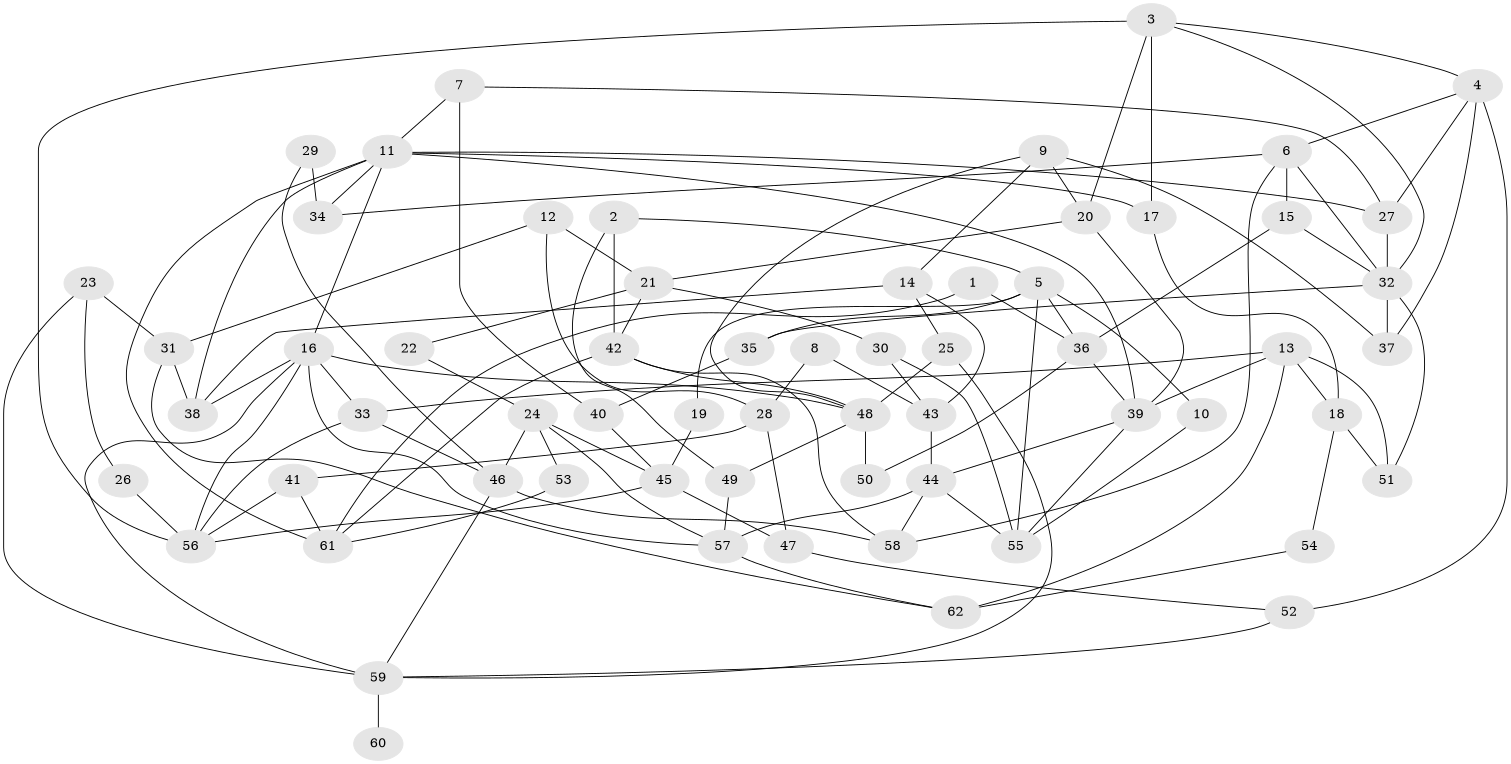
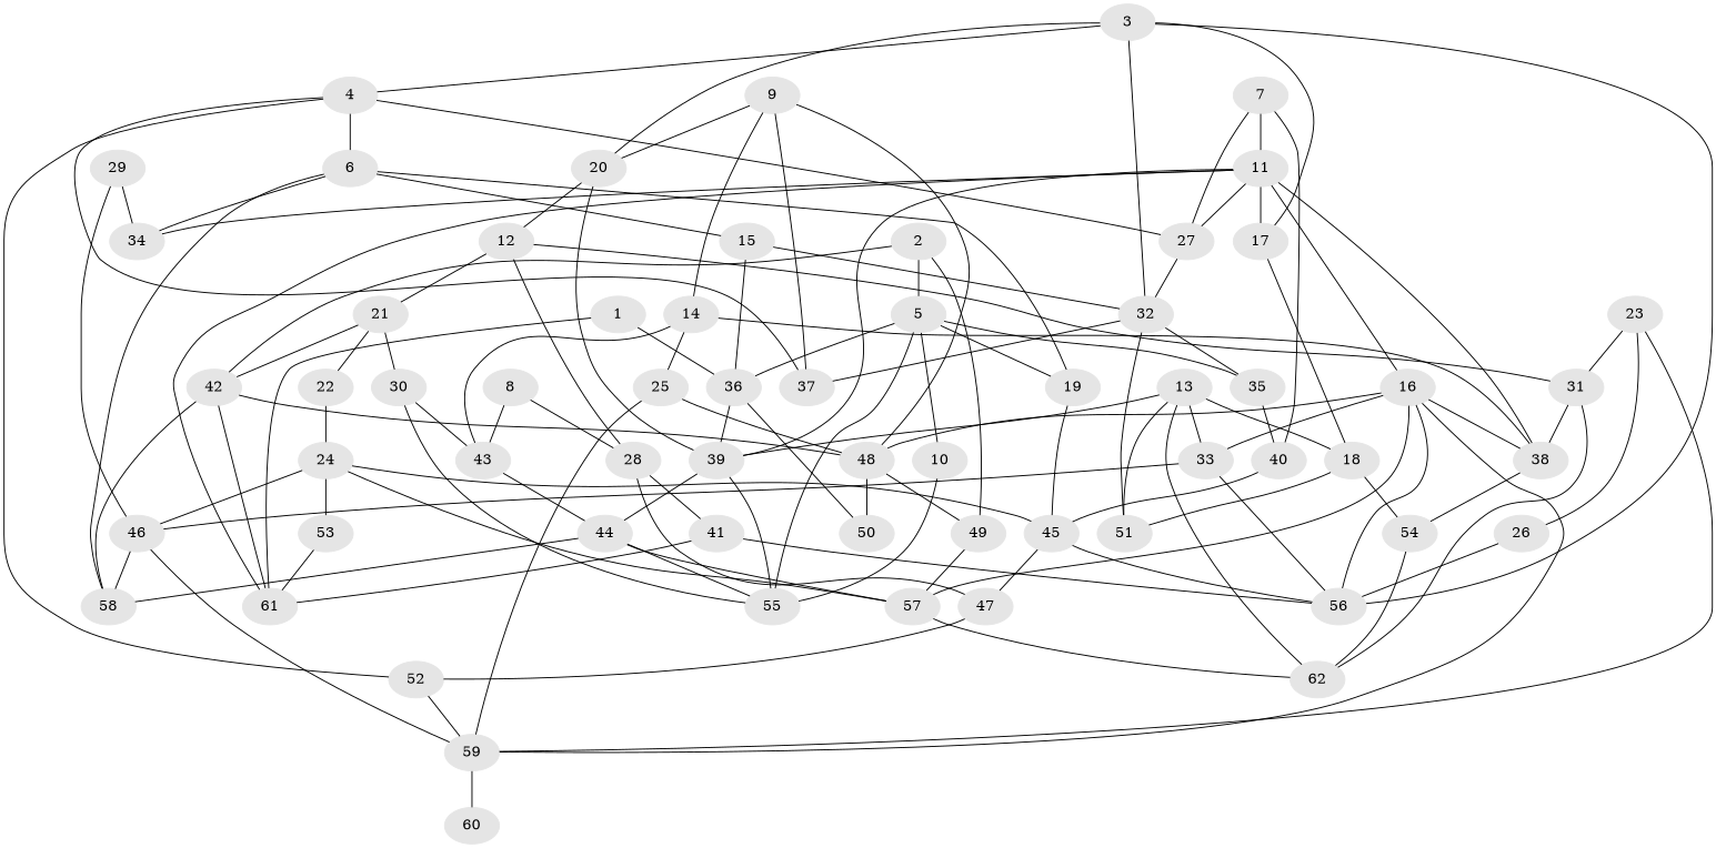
  graph {
    node [color=gray90 style=filled]
    1
    36
    61
    39
    50
    2
    5
    42
    49
    10
    19
    35
    55
    58
    48
    57
    3
    4
    17
    20
    32
    56
    6
    27
    37
    52
    18
    21
    51
    15
    34
    59
    45
    40
    7
    11
    16
    38
    8
    28
    43
    41
    47
    44
    9
    14
    25
    33
    54
    12
    31
    22
    30
    62
    13
    46
    60
    24
    53
    23
    26
    29
    1 -- 36
    1 -- 61
    36 -- 39
    36 -- 50
    39 -- 55
    39 -- 44
    2 -- 5
    2 -- 42
    2 -- 49
    5 -- 36
    5 -- 10
    5 -- 19
    5 -- 35
    5 -- 55
    42 -- 61
    42 -- 58
    42 -- 48
    49 -- 57
    10 -- 55
    19 -- 45
    35 -- 40
    48 -- 50
    48 -- 49
    57 -- 62
    3 -- 4
    3 -- 17
    3 -- 20
    3 -- 32
    3 -- 56
    4 -- 6
    4 -- 27
    4 -- 37
    4 -- 52
    17 -- 18
    20 -- 39
-   20 -- 21
+   20 -- 12
    32 -- 35
    32 -- 37
    32 -- 51
-   6 -- 32
+   6 -- 19
    6 -- 58
    6 -- 15
    6 -- 34
    27 -- 32
    52 -- 59
    18 -- 51
    18 -- 54
    21 -- 42
    21 -- 22
    21 -- 30
    15 -- 36
    15 -- 32
    59 -- 60
    45 -- 56
    45 -- 47
    40 -- 45
    7 -- 27
    7 -- 40
    7 -- 11
    11 -- 61
    11 -- 39
    11 -- 17
    11 -- 27
    11 -- 34
    11 -- 16
    11 -- 38
    16 -- 48
    16 -- 57
    16 -- 56
    16 -- 59
    16 -- 38
    16 -- 33
+   38 -- 54
    8 -- 28
    8 -- 43
    28 -- 41
    28 -- 47
    43 -- 44
    41 -- 61
    41 -- 56
    47 -- 52
    44 -- 55
    44 -- 58
    44 -- 57
    9 -- 48
    9 -- 20
    9 -- 37
    9 -- 14
    14 -- 38
    14 -- 43
    14 -- 25
    25 -- 48
    25 -- 59
    33 -- 56
    33 -- 46
    54 -- 62
    12 -- 21
    12 -- 28
    12 -- 31
    31 -- 38
    31 -- 62
    22 -- 24
    30 -- 55
    30 -- 43
    13 -- 39
    13 -- 18
    13 -- 51
    13 -- 33
    13 -- 62
    46 -- 58
    46 -- 59
    24 -- 57
    24 -- 45
    24 -- 46
    24 -- 53
    53 -- 61
    23 -- 59
    23 -- 31
    23 -- 26
    26 -- 56
    29 -- 34
    29 -- 46
  }
